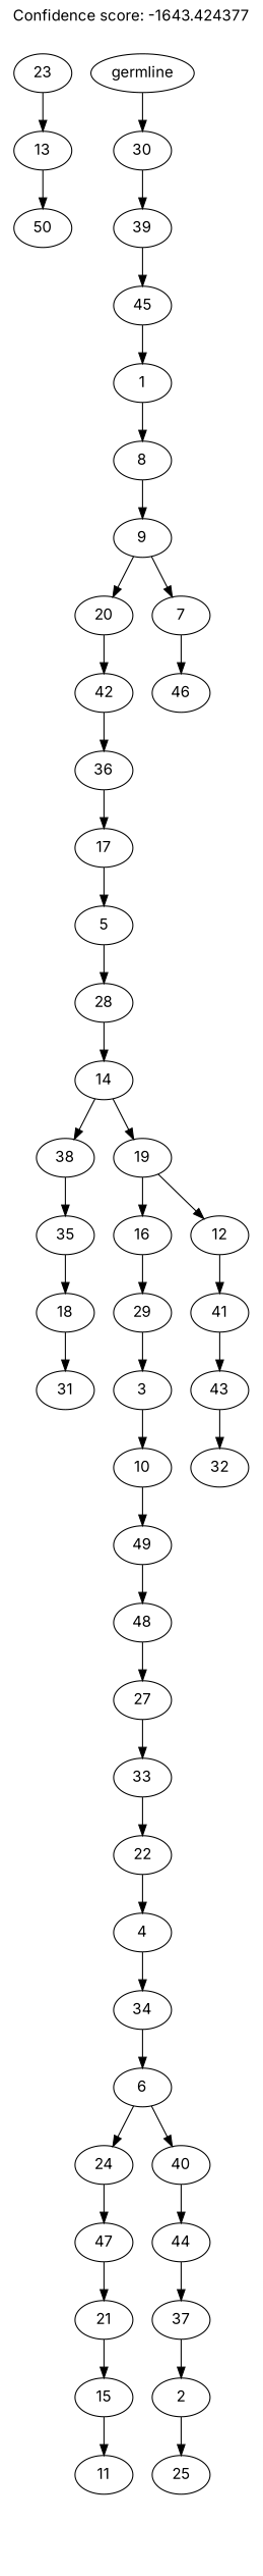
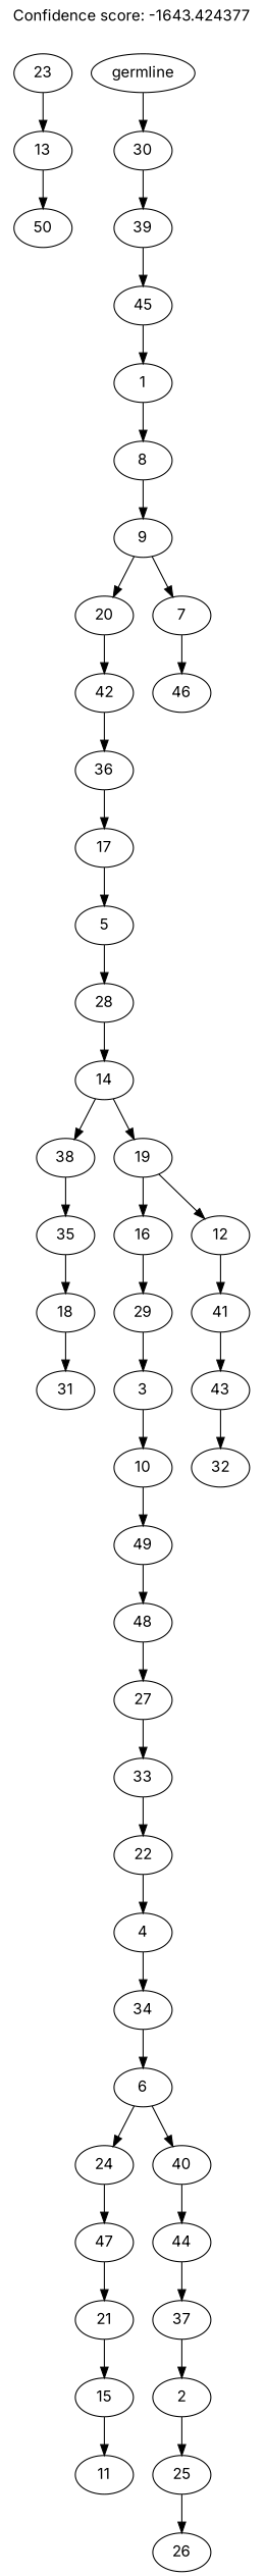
  digraph {
    fontname=Inter
    label="Confidence score: -1643.424377"
    labelloc=t
    node [fontname=Inter]
    edge [fontname=Inter]
    n1 [label=13]
    n2 [label=50]
    n3 [label=23]
    n4 [label=46]
    n5 [label=18]
    n6 [label=31]
    n7 [label=35]
    n8 [label=38]
    n9 [label=15]
    n10 [label=11]
    n11 [label=21]
    n12 [label=47]
    n13 [label=24]
    n14 [label=25]
+   n15 [label=26]
    n16 [label=2]
    n17 [label=37]
    n18 [label=44]
    n19 [label=40]
    n20 [label=6]
    n21 [label=34]
    n22 [label=4]
    n23 [label=22]
    n24 [label=33]
    n25 [label=27]
    n26 [label=48]
    n27 [label=49]
    n28 [label=10]
    n29 [label=3]
    n30 [label=29]
    n31 [label=16]
    n32 [label=43]
    n33 [label=32]
    n34 [label=41]
    n35 [label=12]
    n36 [label=19]
    n37 [label=14]
    n38 [label=28]
    n39 [label=5]
    n40 [label=17]
    n41 [label=36]
    n42 [label=42]
    n43 [label=20]
    n44 [label=7]
    n45 [label=9]
    n46 [label=8]
    n47 [label=1]
    n48 [label=45]
    n49 [label=39]
    n50 [label=30]
    n51 [label=germline]
    n1 -> n2
    n3 -> n1
    n5 -> n6
    n7 -> n5
    n8 -> n7
    n9 -> n10
    n11 -> n9
    n12 -> n11
    n13 -> n12
+   n14 -> n15
    n16 -> n14
    n17 -> n16
    n18 -> n17
    n19 -> n18
    n20 -> n13
    n20 -> n19
    n21 -> n20
    n22 -> n21
    n23 -> n22
    n24 -> n23
    n25 -> n24
    n26 -> n25
    n27 -> n26
    n28 -> n27
    n29 -> n28
    n30 -> n29
    n31 -> n30
    n32 -> n33
    n34 -> n32
    n35 -> n34
    n36 -> n31
    n36 -> n35
    n37 -> n8
    n37 -> n36
    n38 -> n37
    n39 -> n38
    n40 -> n39
    n41 -> n40
    n42 -> n41
    n43 -> n42
    n44 -> n4
    n45 -> n43
    n45 -> n44
    n46 -> n45
    n47 -> n46
    n48 -> n47
    n49 -> n48
    n50 -> n49
    n51 -> n50
  }
